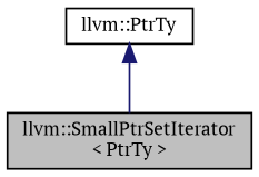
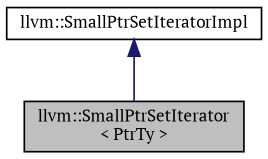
  digraph {
    fontname="PT Serif"
    node [color=black fontname="PT Serif" fontsize=10 shape=record style=filled]
    n1 [fillcolor=grey75 fontcolor=black height=0.2 label="llvm::SmallPtrSetIterator\l\< PtrTy \>" width=0.4]
-   n2 [fillcolor=white height=0.2 label="llvm::PtrTy" width=0.4]
+   n2 [fillcolor=white height=0.2 label="llvm::SmallPtrSetIteratorImpl" width=0.4]
    n2 -> n1 [color=midnightblue dir=back fontname="PT Serif" fontsize=10 labelfontname=Helvetica labelfontsize=10 style=solid]
  }
